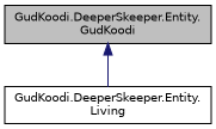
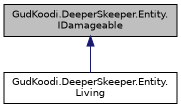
  digraph {
    node [color=black fontname=Helvetica fontsize=10 shape=record style=filled]
-   n1 [fillcolor=grey75 fontcolor=black height=0.2 label="GudKoodi.DeeperSkeeper.Entity.\lGudKoodi" width=0.4]
+   n1 [fillcolor=grey75 fontcolor=black height=0.2 label="GudKoodi.DeeperSkeeper.Entity.\lIDamageable" width=0.4]
    n2 [fillcolor=white height=0.2 label="GudKoodi.DeeperSkeeper.Entity.\lLiving" width=0.4]
    n1 -> n2 [color=midnightblue dir=back fontname=Helvetica fontsize=10 labelfontname=Helvetica labelfontsize=10 style=solid]
  }
